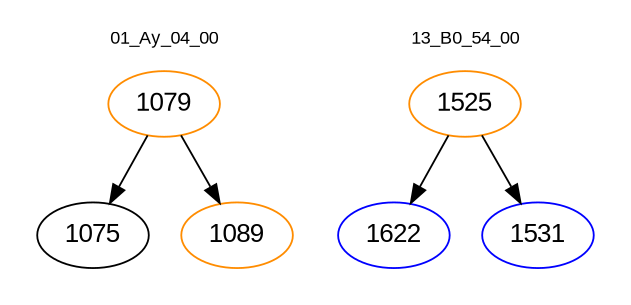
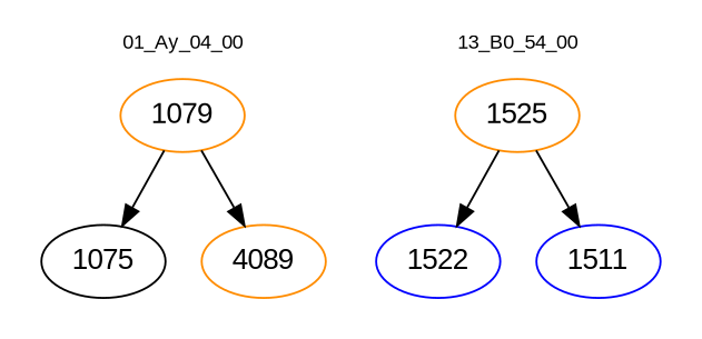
  digraph {
    fontname="Liberation Sans"
    node [color=darkorange fontname="Liberation Sans"]
    edge [color=black fontname="Liberation Sans"]
    n1 [label=1079]
    n2 [color=black label=1075]
-   n3 [label=1089]
+   n3 [label=4089]
    n4 [label=1525]
-   n5 [color=blue label=1622]
-   n6 [color=blue label=1531]
+   n5 [color=blue label=1522]
+   n6 [color=blue label=1511]
    subgraph cluster_1 {
      color=white
      fontsize=10
      label="01_Ay_04_00"
      n1
      n2
      n3
    }
    subgraph cluster_2 {
      color=white
      fontsize=10
      label="13_B0_54_00"
      n4
      n5
      n6
    }
    n1 -> n2
    n1 -> n3
    n4 -> n5
    n4 -> n6
  }
